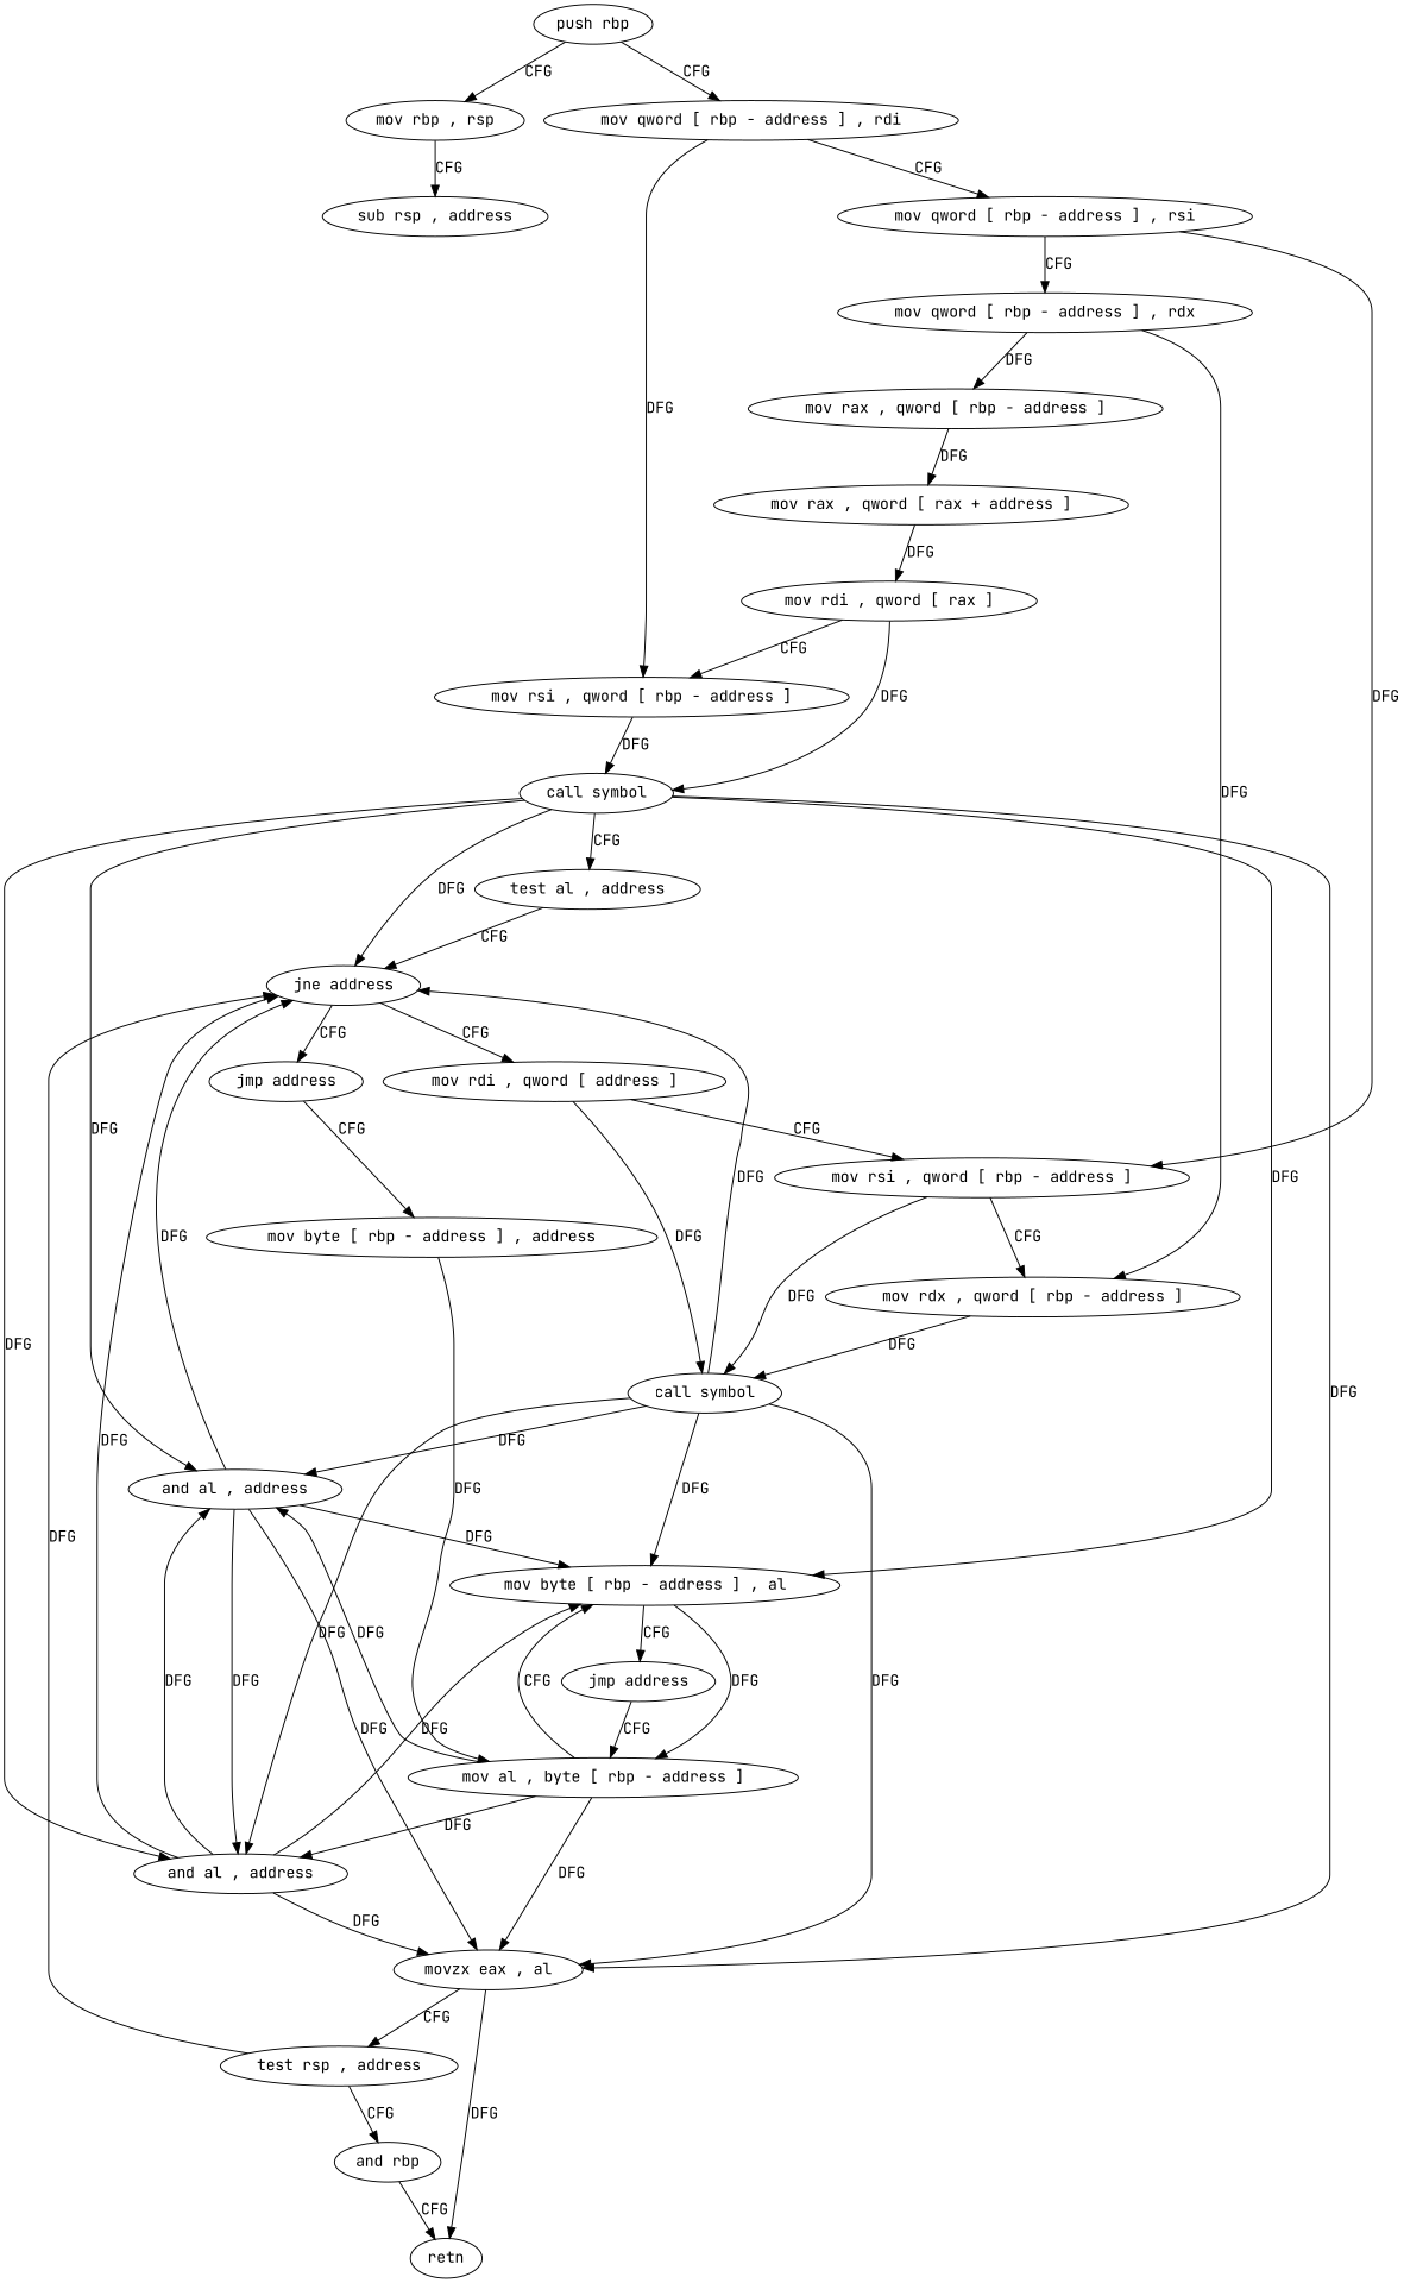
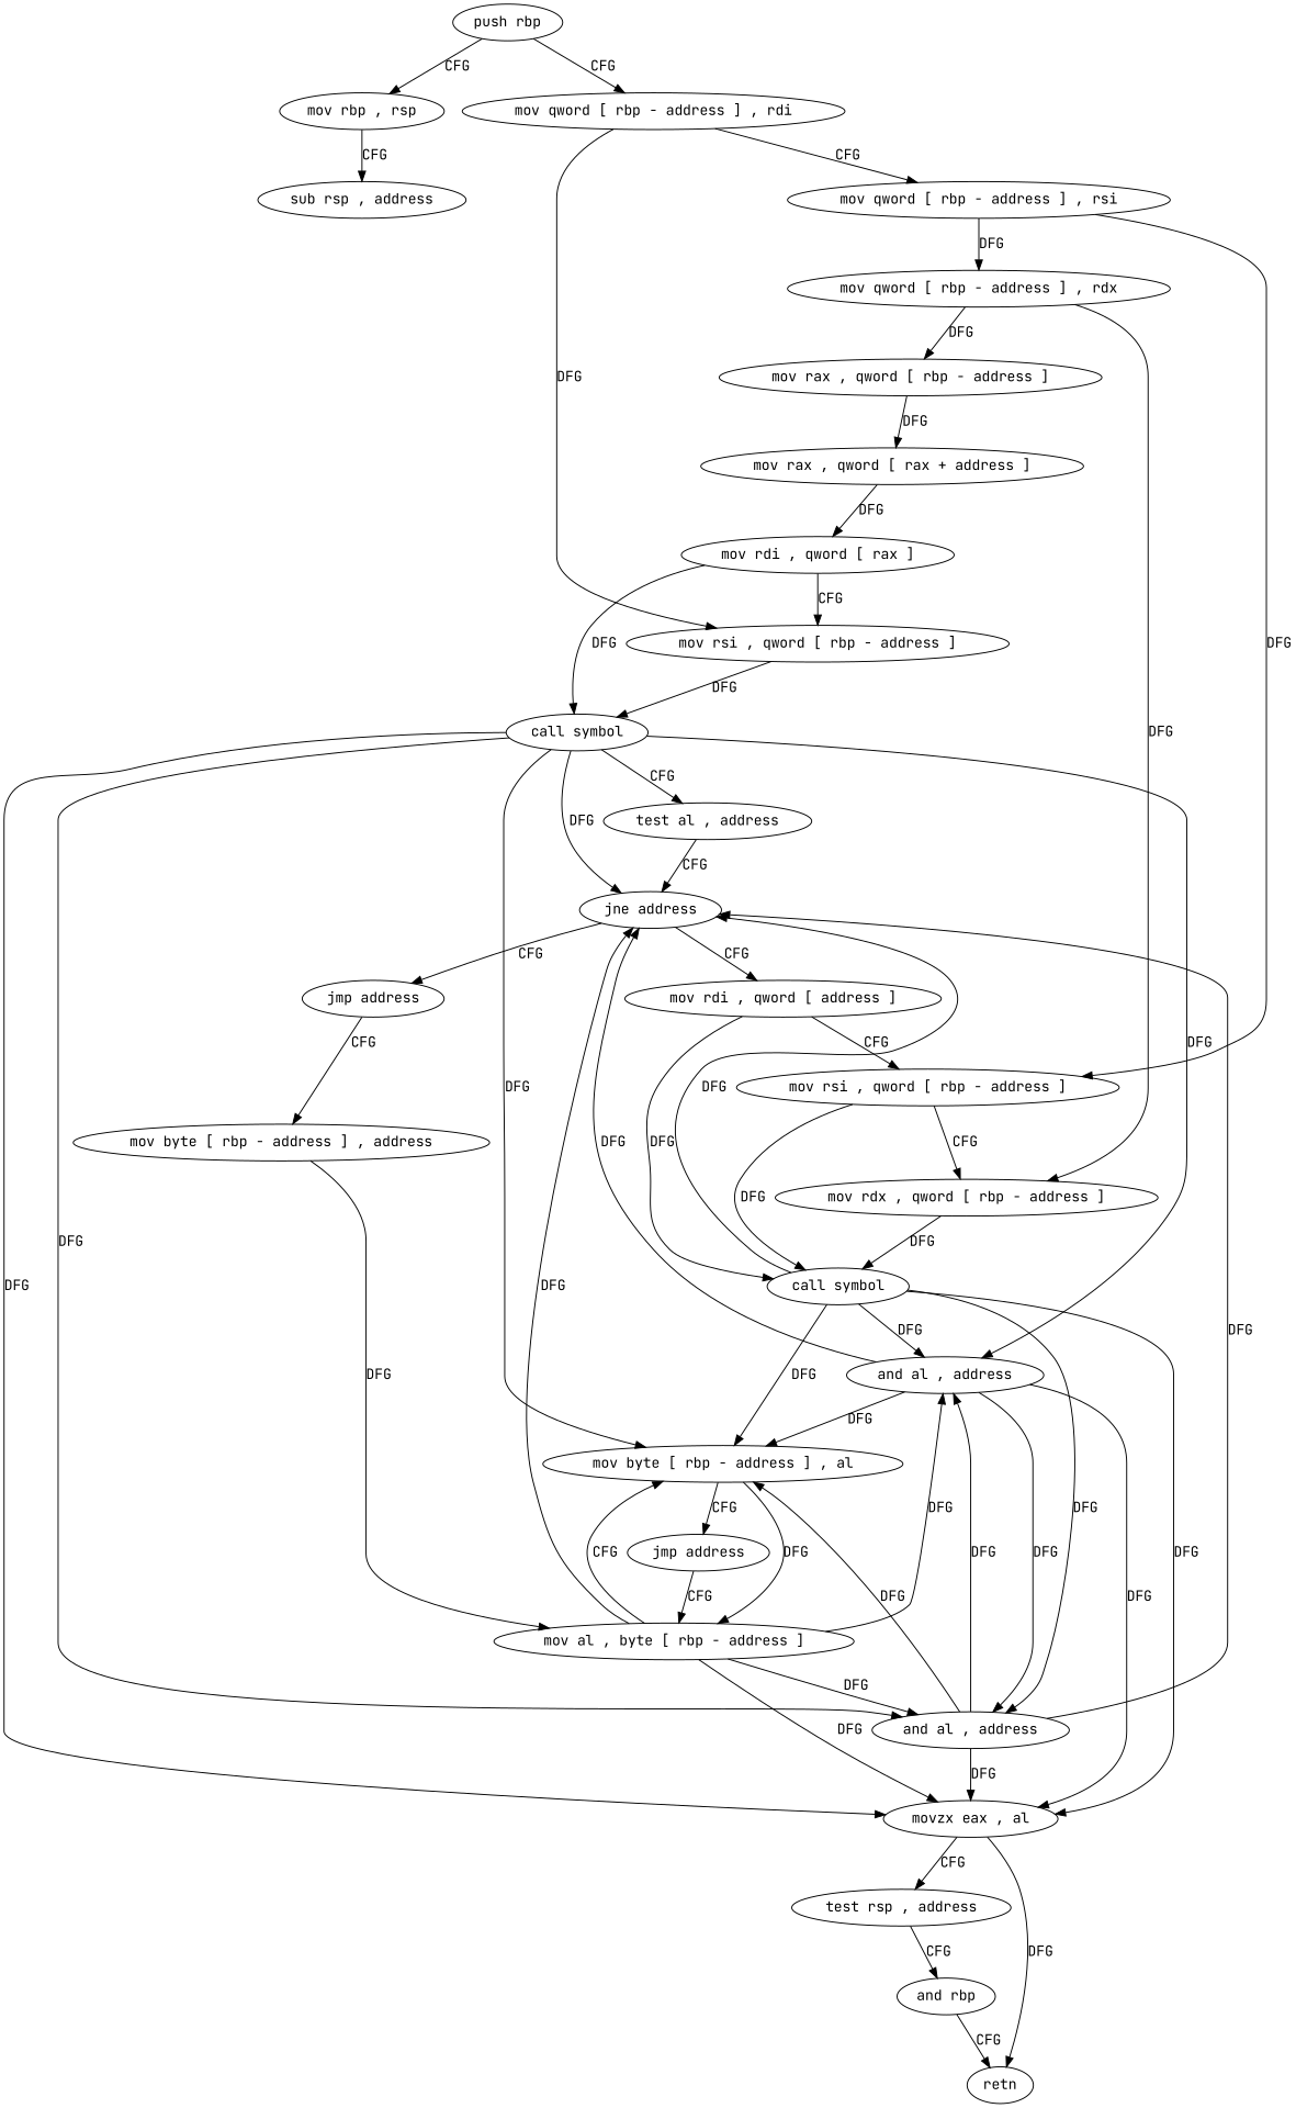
  digraph {
    fontname="JetBrains Mono"
    node [fontname="JetBrains Mono"]
    edge [fontname="JetBrains Mono"]
    n1 [label="push rbp"]
    n2 [label="mov rbp , rsp"]
    n3 [label="mov qword [ rbp - address ] , rdi"]
    n4 [label="sub rsp , address"]
    n5 [label="mov qword [ rbp - address ] , rsi"]
    n6 [label="mov rsi , qword [ rbp - address ]"]
    n7 [label="mov qword [ rbp - address ] , rdx"]
    n8 [label="mov rsi , qword [ rbp - address ]"]
    n9 [label="call symbol"]
    n10 [label="mov rax , qword [ rbp - address ]"]
    n11 [label="mov rdx , qword [ rbp - address ]"]
    n12 [label="call symbol"]
    n13 [label="mov rax , qword [ rax + address ]"]
    n14 [label="mov rdi , qword [ rax ]"]
    n15 [label="test al , address"]
    n16 [label="jne address"]
    n17 [label="and al , address"]
    n18 [label="mov byte [ rbp - address ] , al"]
    n19 [label="and al , address"]
    n20 [label="movzx eax , al"]
    n21 [label="mov rdi , qword [ address ]"]
    n22 [label="jmp address"]
    n23 [label="jmp address"]
    n24 [label="mov al , byte [ rbp - address ]"]
    n25 [label="test rsp , address"]
    n26 [label=retn]
    n27 [label="mov byte [ rbp - address ] , address"]
    n28 [label="and rbp"]
    n1 -> n2 [label=CFG]
    n1 -> n3 [label=CFG]
    n2 -> n4 [label=CFG]
    n3 -> n5 [label=CFG]
    n3 -> n6 [label=DFG]
-   n5 -> n7 [label=CFG]
+   n5 -> n7 [label=DFG]
    n5 -> n8 [label=DFG]
    n6 -> n9 [label=DFG]
    n7 -> n10 [label=DFG]
    n7 -> n11 [label=DFG]
    n8 -> n11 [label=CFG]
    n8 -> n12 [label=DFG]
    n9 -> n15 [label=CFG]
    n9 -> n16 [label=DFG]
    n9 -> n17 [label=DFG]
    n9 -> n18 [label=DFG]
    n9 -> n19 [label=DFG]
    n9 -> n20 [label=DFG]
    n10 -> n13 [label=DFG]
    n11 -> n12 [label=DFG]
    n12 -> n16 [label=DFG]
    n12 -> n17 [label=DFG]
    n12 -> n18 [label=DFG]
    n12 -> n19 [label=DFG]
    n12 -> n20 [label=DFG]
    n13 -> n14 [label=DFG]
    n14 -> n6 [label=CFG]
    n14 -> n9 [label=DFG]
    n15 -> n16 [label=CFG]
    n16 -> n21 [label=CFG]
    n16 -> n22 [label=CFG]
    n17 -> n16 [label=DFG]
    n17 -> n18 [label=DFG]
    n17 -> n19 [label=DFG]
    n17 -> n20 [label=DFG]
    n18 -> n23 [label=CFG]
    n18 -> n24 [label=DFG]
    n19 -> n16 [label=DFG]
    n19 -> n17 [label=DFG]
    n19 -> n18 [label=DFG]
    n19 -> n20 [label=DFG]
    n20 -> n25 [label=CFG]
    n20 -> n26 [label=DFG]
    n21 -> n8 [label=CFG]
    n21 -> n12 [label=DFG]
    n22 -> n27 [label=CFG]
    n23 -> n24 [label=CFG]
-   n25 -> n16 [label=DFG]
+   n24 -> n16 [label=DFG]
    n24 -> n17 [label=DFG]
    n24 -> n18 [label=CFG]
    n24 -> n19 [label=DFG]
    n24 -> n20 [label=DFG]
    n25 -> n28 [label=CFG]
    n27 -> n24 [label=DFG]
    n28 -> n26 [label=CFG]
  }
